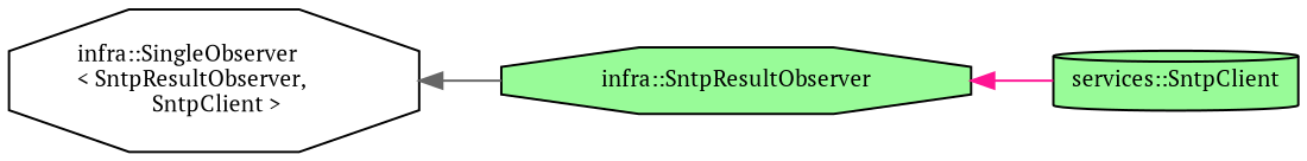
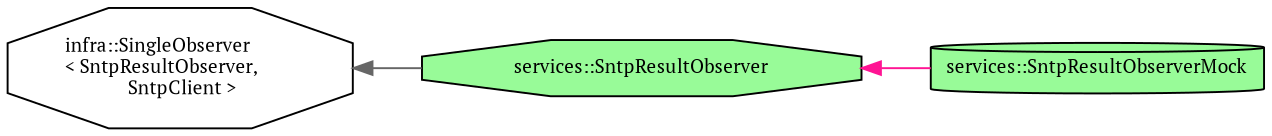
  digraph {
    fontname="PT Serif"
    rankdir=LR
    node [color=black fillcolor=palegreen fontname="PT Serif" fontsize=10 shape=octagon style=filled]
    edge [dir=back fontname="PT Serif" fontsize=10 labelfontname=Helvetica labelfontsize=10 style=solid]
-   n1 [fontcolor=black height=0.2 label="services::SntpClient" shape=cylinder width=0.4]
-   n2 [height=0.2 label="infra::SntpResultObserver" width=0.4]
+   n1 [fontcolor=black height=0.2 label="services::SntpResultObserverMock" shape=cylinder width=0.4]
+   n2 [height=0.2 label="services::SntpResultObserver" width=0.4]
    n3 [fillcolor=white height=0.2 label="infra::SingleObserver\l\< SntpResultObserver,\l SntpClient \>" width=0.4]
    n2 -> n1 [color=deeppink]
    n3 -> n2 [color=gray40]
  }
